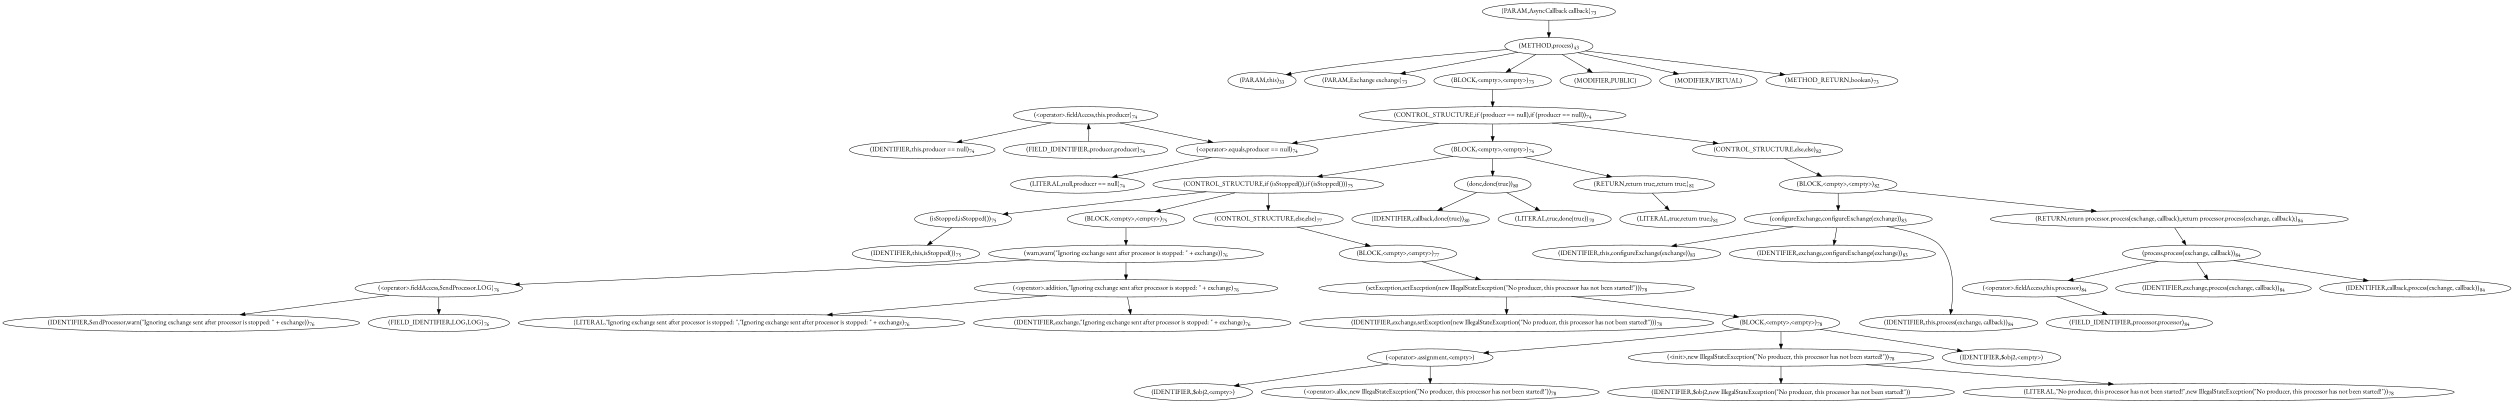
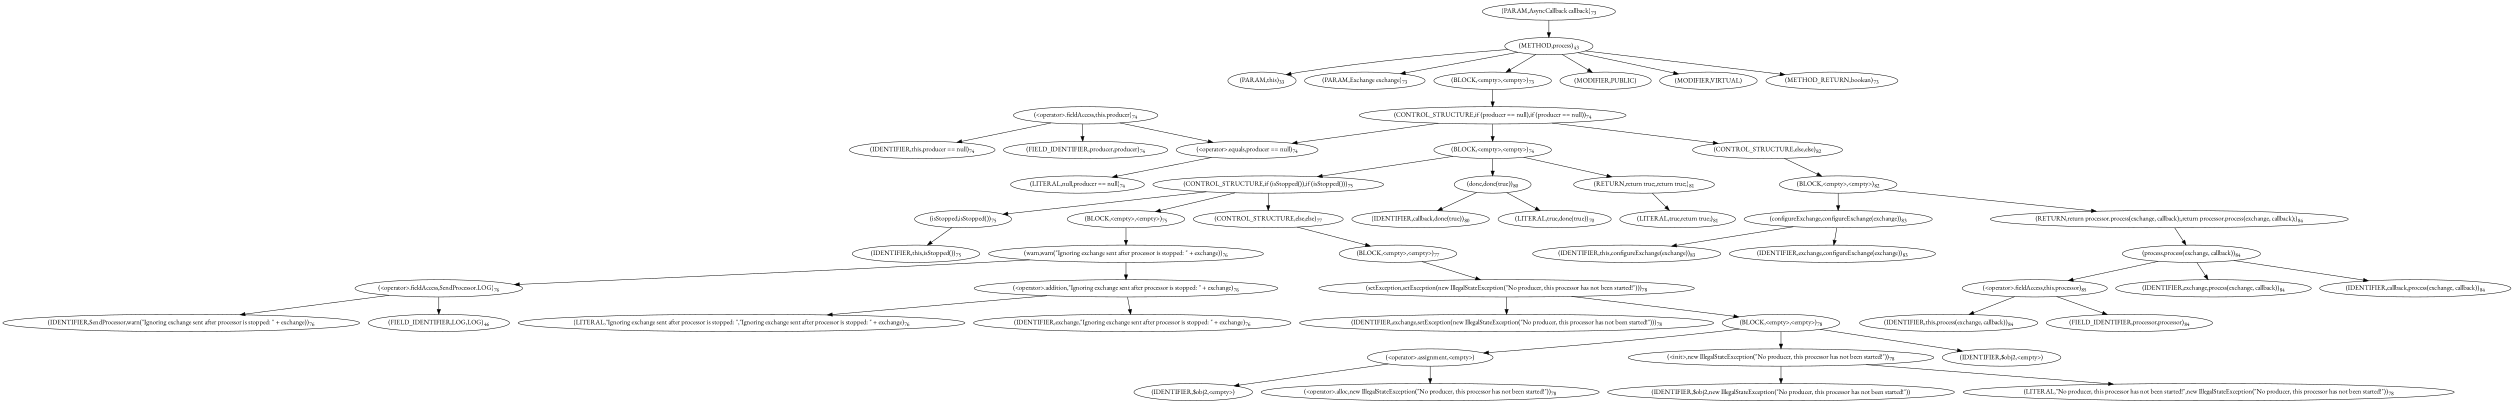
  digraph {
    fontname="EB Garamond"
    node [fontname="EB Garamond"]
    edge [fontname="EB Garamond"]
    n1 [label=<(METHOD,process)<SUB>43</SUB>>]
    n2 [label=<(PARAM,this)<SUB>33</SUB>>]
    n3 [label=<(PARAM,Exchange exchange)<SUB>73</SUB>>]
    n4 [label=<(BLOCK,&lt;empty&gt;,&lt;empty&gt;)<SUB>73</SUB>>]
    n5 [label=<(MODIFIER,PUBLIC)>]
    n6 [label=<(MODIFIER,VIRTUAL)>]
    n7 [label=<(METHOD_RETURN,boolean)<SUB>73</SUB>>]
    n8 [label=<(PARAM,AsyncCallback callback)<SUB>73</SUB>>]
    n9 [label=<(CONTROL_STRUCTURE,if (producer == null),if (producer == null))<SUB>74</SUB>>]
    n10 [label=<(&lt;operator&gt;.equals,producer == null)<SUB>74</SUB>>]
    n11 [label=<(BLOCK,&lt;empty&gt;,&lt;empty&gt;)<SUB>74</SUB>>]
    n12 [label=<(CONTROL_STRUCTURE,else,else)<SUB>82</SUB>>]
    n13 [label=<(LITERAL,null,producer == null)<SUB>74</SUB>>]
    n14 [label=<(CONTROL_STRUCTURE,if (isStopped()),if (isStopped()))<SUB>75</SUB>>]
    n15 [label=<(done,done(true))<SUB>80</SUB>>]
    n16 [label=<(RETURN,return true;,return true;)<SUB>81</SUB>>]
    n17 [label=<(BLOCK,&lt;empty&gt;,&lt;empty&gt;)<SUB>82</SUB>>]
    n18 [label=<(&lt;operator&gt;.fieldAccess,this.producer)<SUB>74</SUB>>]
    n19 [label=<(IDENTIFIER,this,producer == null)<SUB>74</SUB>>]
    n20 [label=<(FIELD_IDENTIFIER,producer,producer)<SUB>74</SUB>>]
    n21 [label=<(isStopped,isStopped())<SUB>75</SUB>>]
    n22 [label=<(BLOCK,&lt;empty&gt;,&lt;empty&gt;)<SUB>75</SUB>>]
    n23 [label=<(CONTROL_STRUCTURE,else,else)<SUB>77</SUB>>]
    n24 [label=<(IDENTIFIER,callback,done(true))<SUB>80</SUB>>]
    n25 [label=<(LITERAL,true,done(true))<SUB>70</SUB>>]
    n26 [label=<(LITERAL,true,return true;)<SUB>81</SUB>>]
    n27 [label=<(IDENTIFIER,this,isStopped())<SUB>75</SUB>>]
    n28 [label=<(warn,warn(&quot;Ignoring exchange sent after processor is stopped: &quot; + exchange))<SUB>76</SUB>>]
    n29 [label=<(BLOCK,&lt;empty&gt;,&lt;empty&gt;)<SUB>77</SUB>>]
    n30 [label=<(&lt;operator&gt;.fieldAccess,SendProcessor.LOG)<SUB>76</SUB>>]
    n31 [label=<(&lt;operator&gt;.addition,&quot;Ignoring exchange sent after processor is stopped: &quot; + exchange)<SUB>76</SUB>>]
    n32 [label=<(IDENTIFIER,SendProcessor,warn(&quot;Ignoring exchange sent after processor is stopped: &quot; + exchange))<SUB>76</SUB>>]
-   n33 [label=<(FIELD_IDENTIFIER,LOG,LOG)<SUB>76</SUB>>]
+   n33 [label=<(FIELD_IDENTIFIER,LOG,LOG)<SUB>46</SUB>>]
    n34 [label=<(LITERAL,&quot;Ignoring exchange sent after processor is stopped: &quot;,&quot;Ignoring exchange sent after processor is stopped: &quot; + exchange)<SUB>76</SUB>>]
    n35 [label=<(IDENTIFIER,exchange,&quot;Ignoring exchange sent after processor is stopped: &quot; + exchange)<SUB>76</SUB>>]
    n36 [label=<(setException,setException(new IllegalStateException(&quot;No producer, this processor has not been started!&quot;)))<SUB>78</SUB>>]
    n37 [label=<(IDENTIFIER,exchange,setException(new IllegalStateException(&quot;No producer, this processor has not been started!&quot;)))<SUB>78</SUB>>]
    n38 [label=<(BLOCK,&lt;empty&gt;,&lt;empty&gt;)<SUB>78</SUB>>]
    n39 [label=<(&lt;operator&gt;.assignment,&lt;empty&gt;)>]
    n40 [label=<(&lt;init&gt;,new IllegalStateException(&quot;No producer, this processor has not been started!&quot;))<SUB>78</SUB>>]
    n41 [label=<(IDENTIFIER,$obj2,&lt;empty&gt;)>]
    n42 [label=<(IDENTIFIER,$obj2,&lt;empty&gt;)>]
    n43 [label=<(&lt;operator&gt;.alloc,new IllegalStateException(&quot;No producer, this processor has not been started!&quot;))<SUB>78</SUB>>]
    n44 [label=<(IDENTIFIER,$obj2,new IllegalStateException(&quot;No producer, this processor has not been started!&quot;))>]
    n45 [label=<(LITERAL,&quot;No producer, this processor has not been started!&quot;,new IllegalStateException(&quot;No producer, this processor has not been started!&quot;))<SUB>78</SUB>>]
    n46 [label=<(configureExchange,configureExchange(exchange))<SUB>83</SUB>>]
    n47 [label=<(RETURN,return processor.process(exchange, callback);,return processor.process(exchange, callback);)<SUB>84</SUB>>]
    n48 [label=<(IDENTIFIER,this,configureExchange(exchange))<SUB>83</SUB>>]
    n49 [label=<(IDENTIFIER,exchange,configureExchange(exchange))<SUB>83</SUB>>]
    n50 [label=<(process,process(exchange, callback))<SUB>84</SUB>>]
-   n51 [label=<(&lt;operator&gt;.fieldAccess,this.processor)<SUB>84</SUB>>]
+   n51 [label=<(&lt;operator&gt;.fieldAccess,this.processor)<SUB>85</SUB>>]
    n52 [label=<(IDENTIFIER,exchange,process(exchange, callback))<SUB>84</SUB>>]
    n53 [label=<(IDENTIFIER,callback,process(exchange, callback))<SUB>84</SUB>>]
    n54 [label=<(IDENTIFIER,this,process(exchange, callback))<SUB>84</SUB>>]
    n55 [label=<(FIELD_IDENTIFIER,processor,processor)<SUB>84</SUB>>]
    n1 -> n2
    n1 -> n3
    n1 -> n4
    n1 -> n5
    n1 -> n6
    n1 -> n7
    n4 -> n9
    n8 -> n1
    n9 -> n10
    n9 -> n11
    n9 -> n12
    n10 -> n13
    n11 -> n14
    n11 -> n15
    n11 -> n16
    n12 -> n17
    n14 -> n21
    n14 -> n22
    n14 -> n23
    n15 -> n24
    n15 -> n25
    n16 -> n26
    n17 -> n46
    n17 -> n47
    n18 -> n10
    n18 -> n19
-   n20 -> n18
+   n18 -> n20
    n21 -> n27
    n22 -> n28
    n23 -> n29
    n28 -> n30
    n28 -> n31
    n29 -> n36
    n30 -> n32
    n30 -> n33
    n31 -> n34
    n31 -> n35
    n36 -> n37
    n36 -> n38
    n38 -> n39
    n38 -> n40
    n38 -> n41
    n39 -> n42
    n39 -> n43
    n40 -> n44
    n40 -> n45
    n46 -> n48
    n46 -> n49
    n47 -> n50
    n50 -> n51
    n50 -> n52
    n50 -> n53
-   n46 -> n54
+   n51 -> n54
    n51 -> n55
  }
